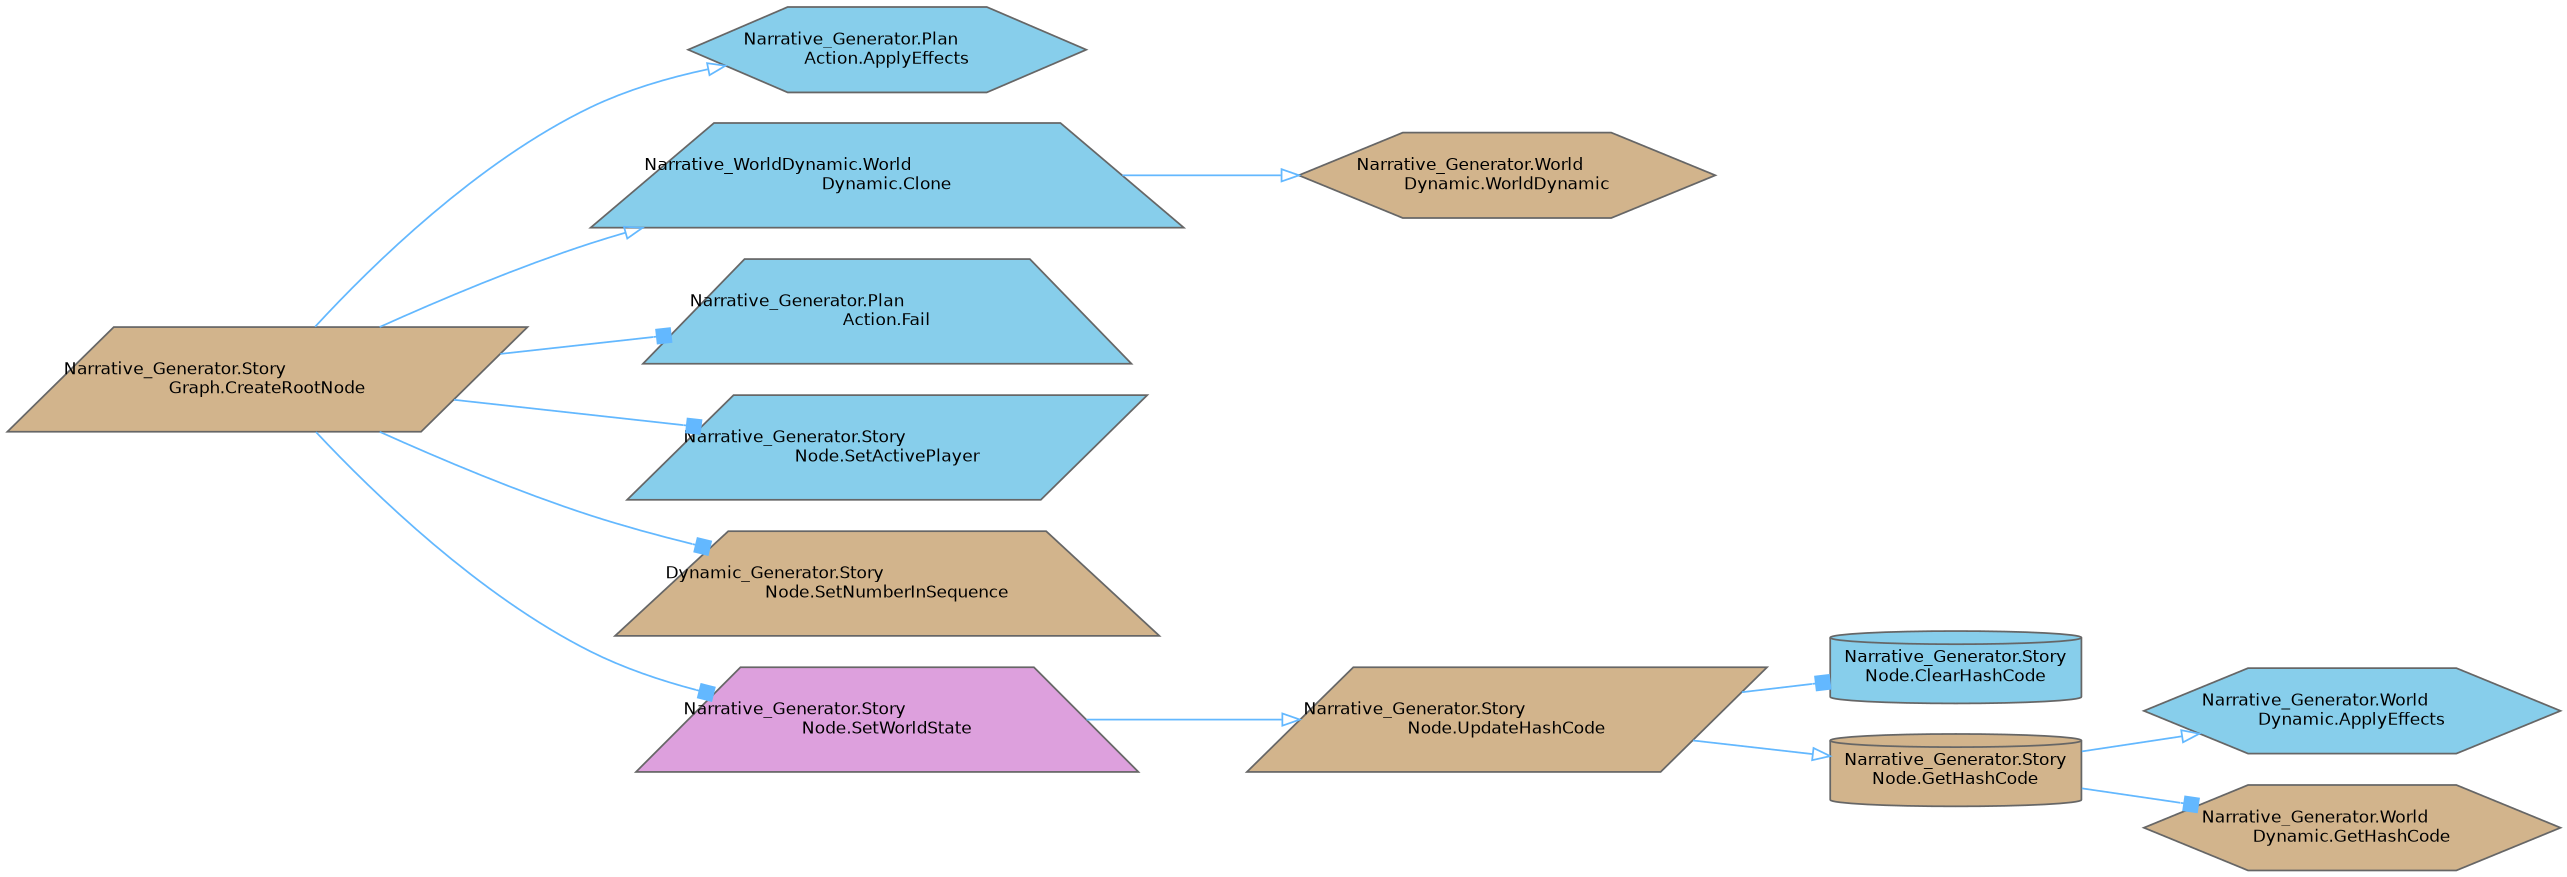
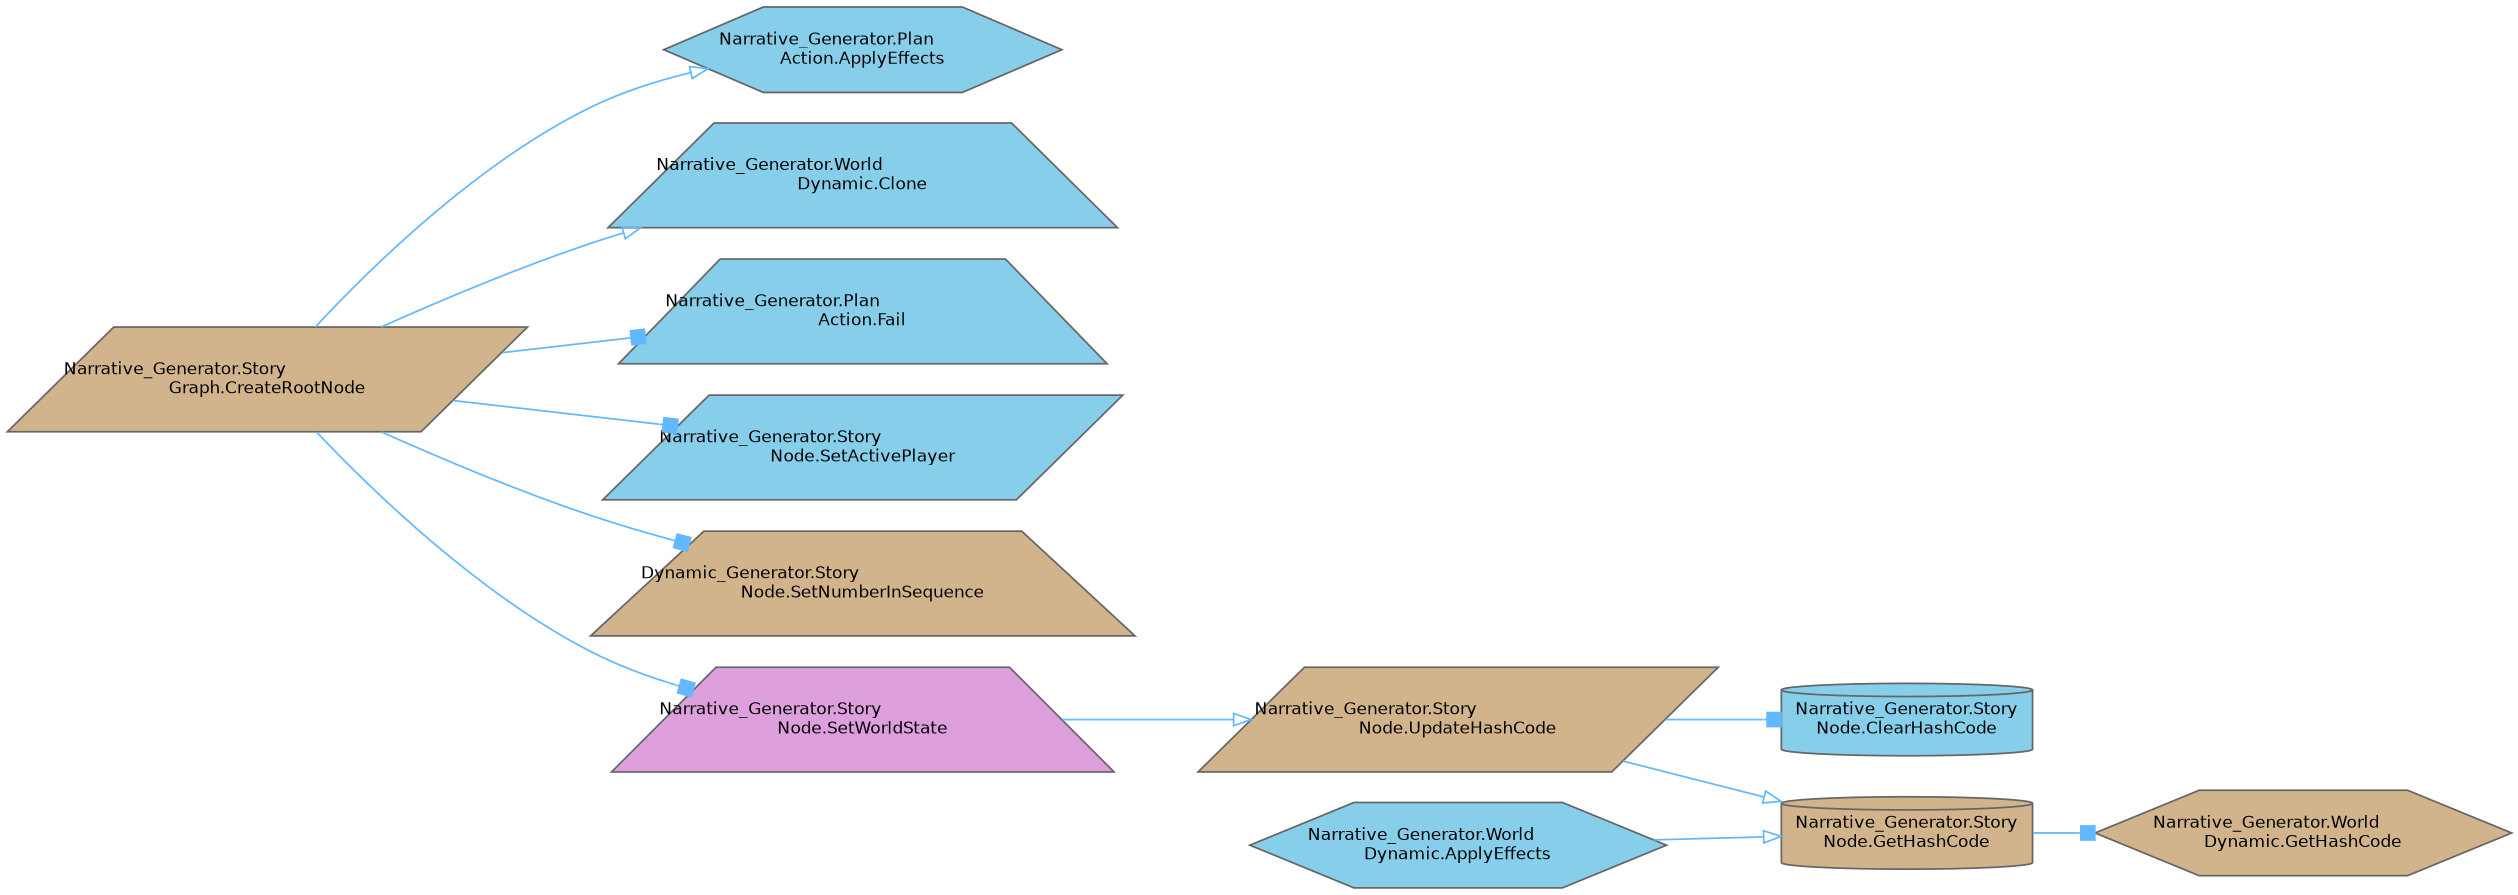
  digraph {
    rankdir=LR
    node [color=grey40 fillcolor=tan fontname=Helvetica fontsize=10 shape=hexagon style=filled]
    edge [arrowhead=onormal color=steelblue1 fontname=Helvetica fontsize=10 labelfontname=Helvetica labelfontsize=10 style=solid]
    n1 [color=gray40 fontcolor=black height=0.2 label="Narrative_Generator.Story\lGraph.CreateRootNode" shape=parallelogram width=0.4]
    n2 [fillcolor=skyblue height=0.2 label="Narrative_Generator.Plan\lAction.ApplyEffects" width=0.4]
-   n3 [fillcolor=skyblue height=0.2 label="Narrative_WorldDynamic.World\lDynamic.Clone" shape=trapezium width=0.4]
+   n3 [fillcolor=skyblue height=0.2 label="Narrative_Generator.World\lDynamic.Clone" shape=trapezium width=0.4]
    n4 [fillcolor=skyblue height=0.2 label="Narrative_Generator.Plan\lAction.Fail" shape=trapezium width=0.4]
    n5 [fillcolor=skyblue height=0.2 label="Narrative_Generator.Story\lNode.SetActivePlayer" shape=parallelogram width=0.4]
    n6 [height=0.2 label="Dynamic_Generator.Story\lNode.SetNumberInSequence" shape=trapezium width=0.4]
    n7 [fillcolor=plum height=0.2 label="Narrative_Generator.Story\lNode.SetWorldState" shape=trapezium width=0.4]
-   n8 [height=0.2 label="Narrative_Generator.World\lDynamic.WorldDynamic" width=0.4]
    n9 [height=0.2 label="Narrative_Generator.Story\lNode.UpdateHashCode" shape=parallelogram width=0.4]
    n10 [fillcolor=skyblue height=0.2 label="Narrative_Generator.Story\lNode.ClearHashCode" shape=cylinder width=0.4]
    n11 [height=0.2 label="Narrative_Generator.Story\lNode.GetHashCode" shape=cylinder width=0.4]
    n12 [fillcolor=skyblue height=0.2 label="Narrative_Generator.World\lDynamic.ApplyEffects" width=0.4]
    n13 [height=0.2 label="Narrative_Generator.World\lDynamic.GetHashCode" width=0.4]
    n1 -> n2
    n1 -> n3
    n1 -> n4 [arrowhead=box]
    n1 -> n5 [arrowhead=box]
    n1 -> n6 [arrowhead=box]
    n1 -> n7 [arrowhead=box]
-   n3 -> n8
    n7 -> n9
    n9 -> n10 [arrowhead=box]
    n9 -> n11
-   n11 -> n12
+   n12 -> n11
    n11 -> n13 [arrowhead=box]
  }
